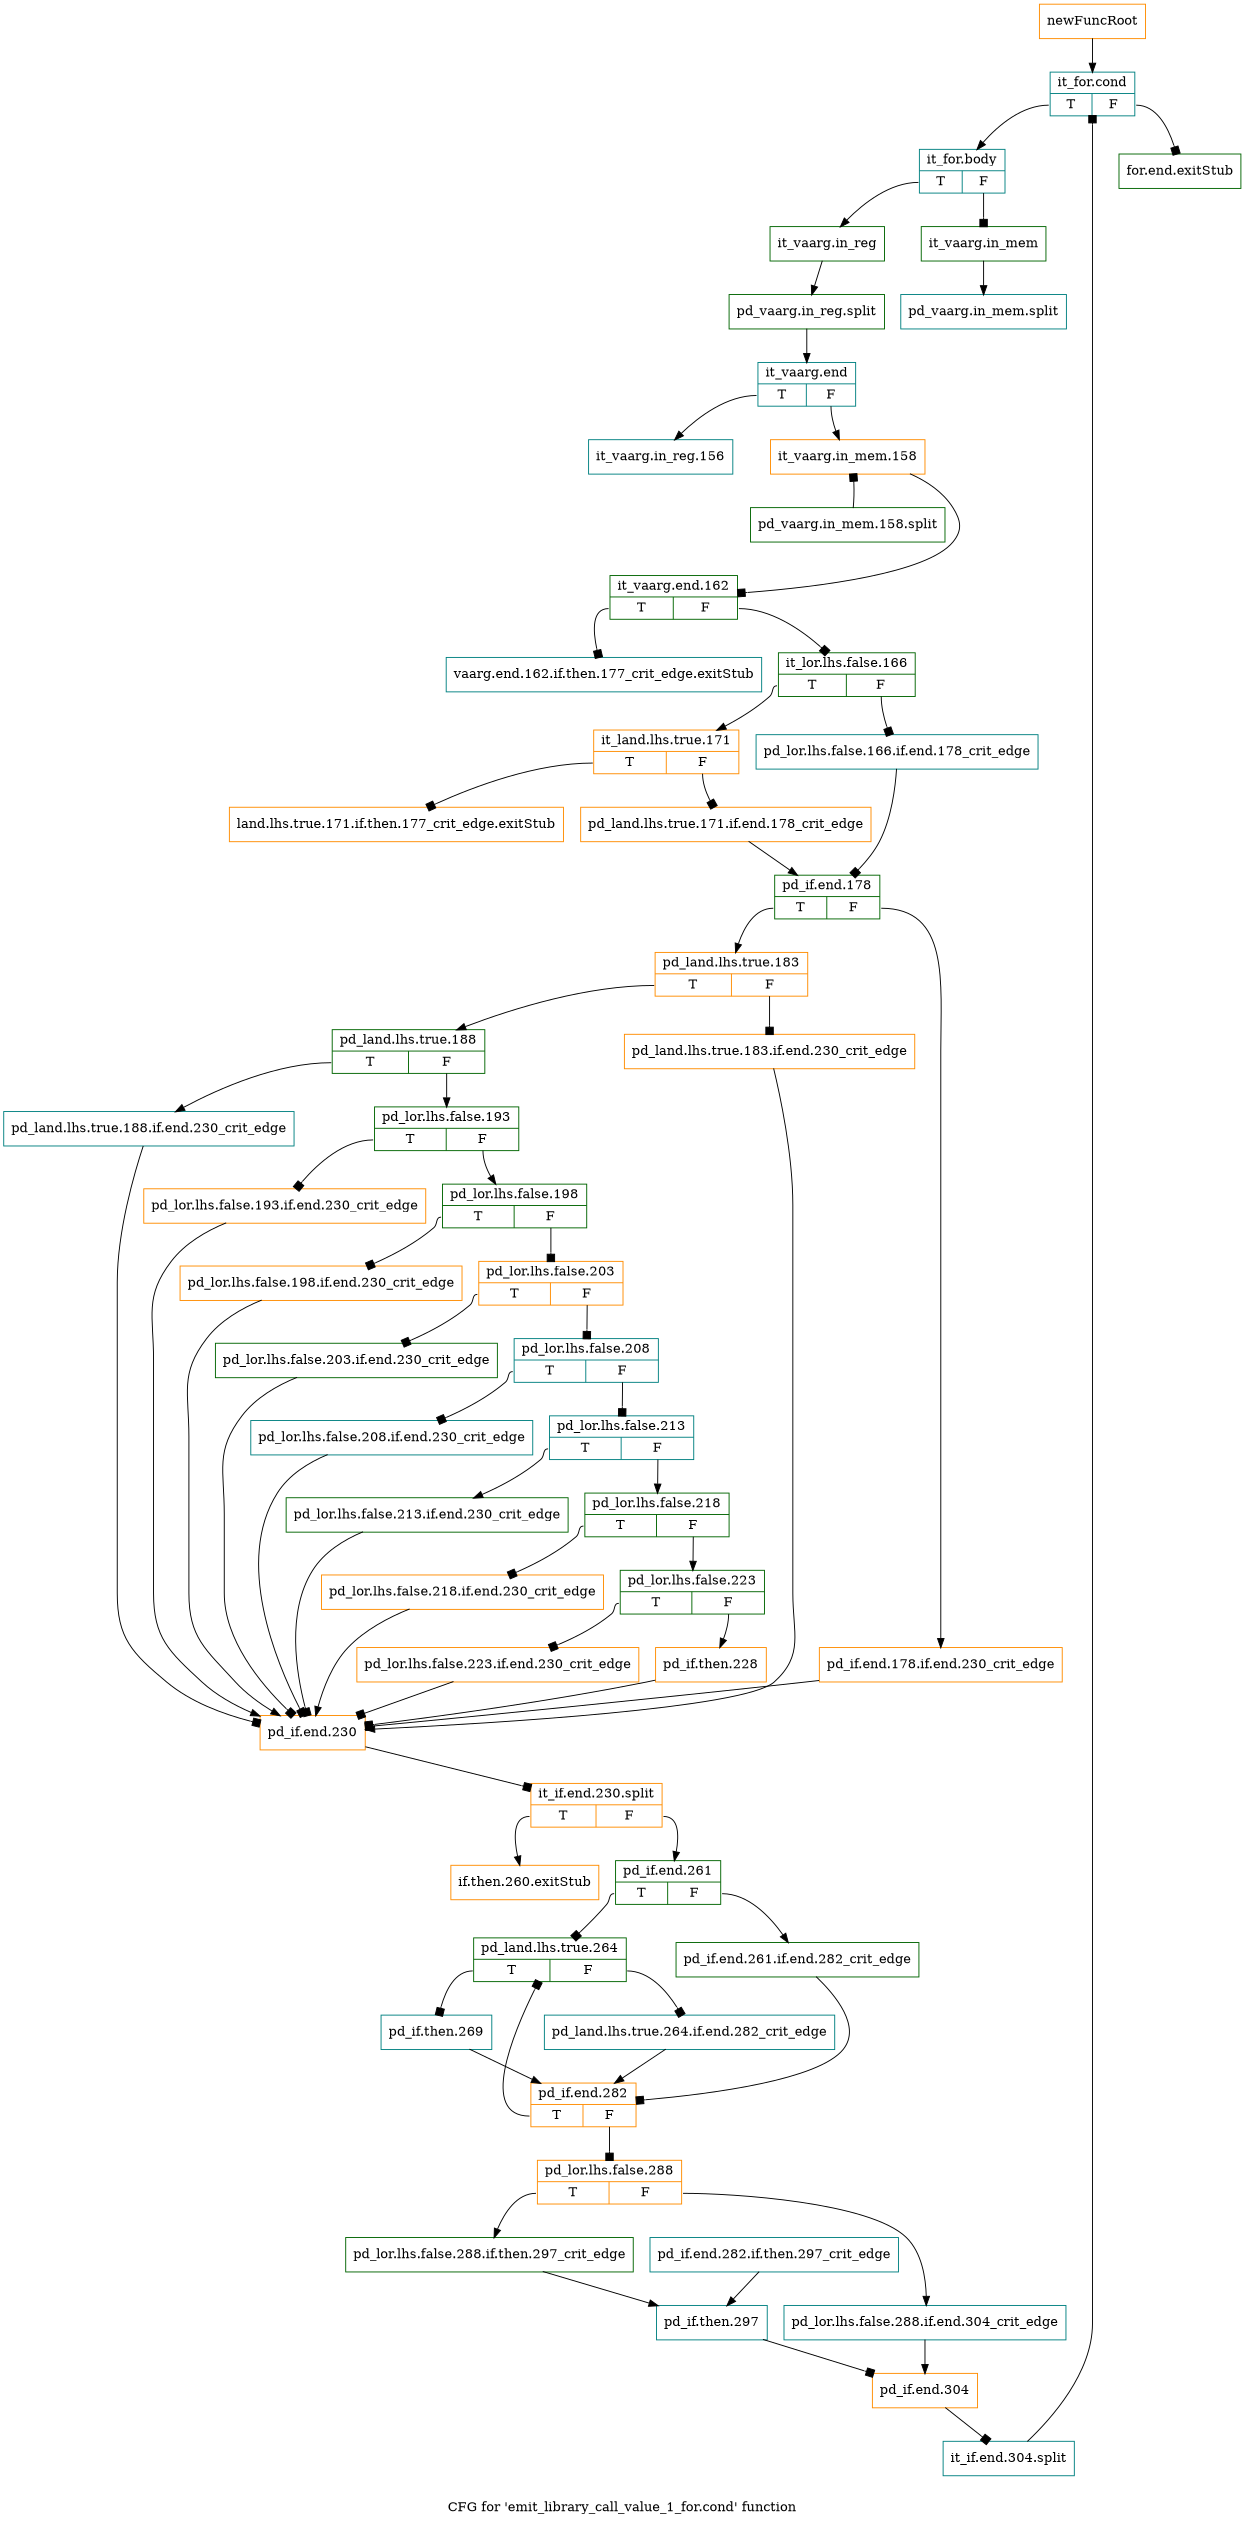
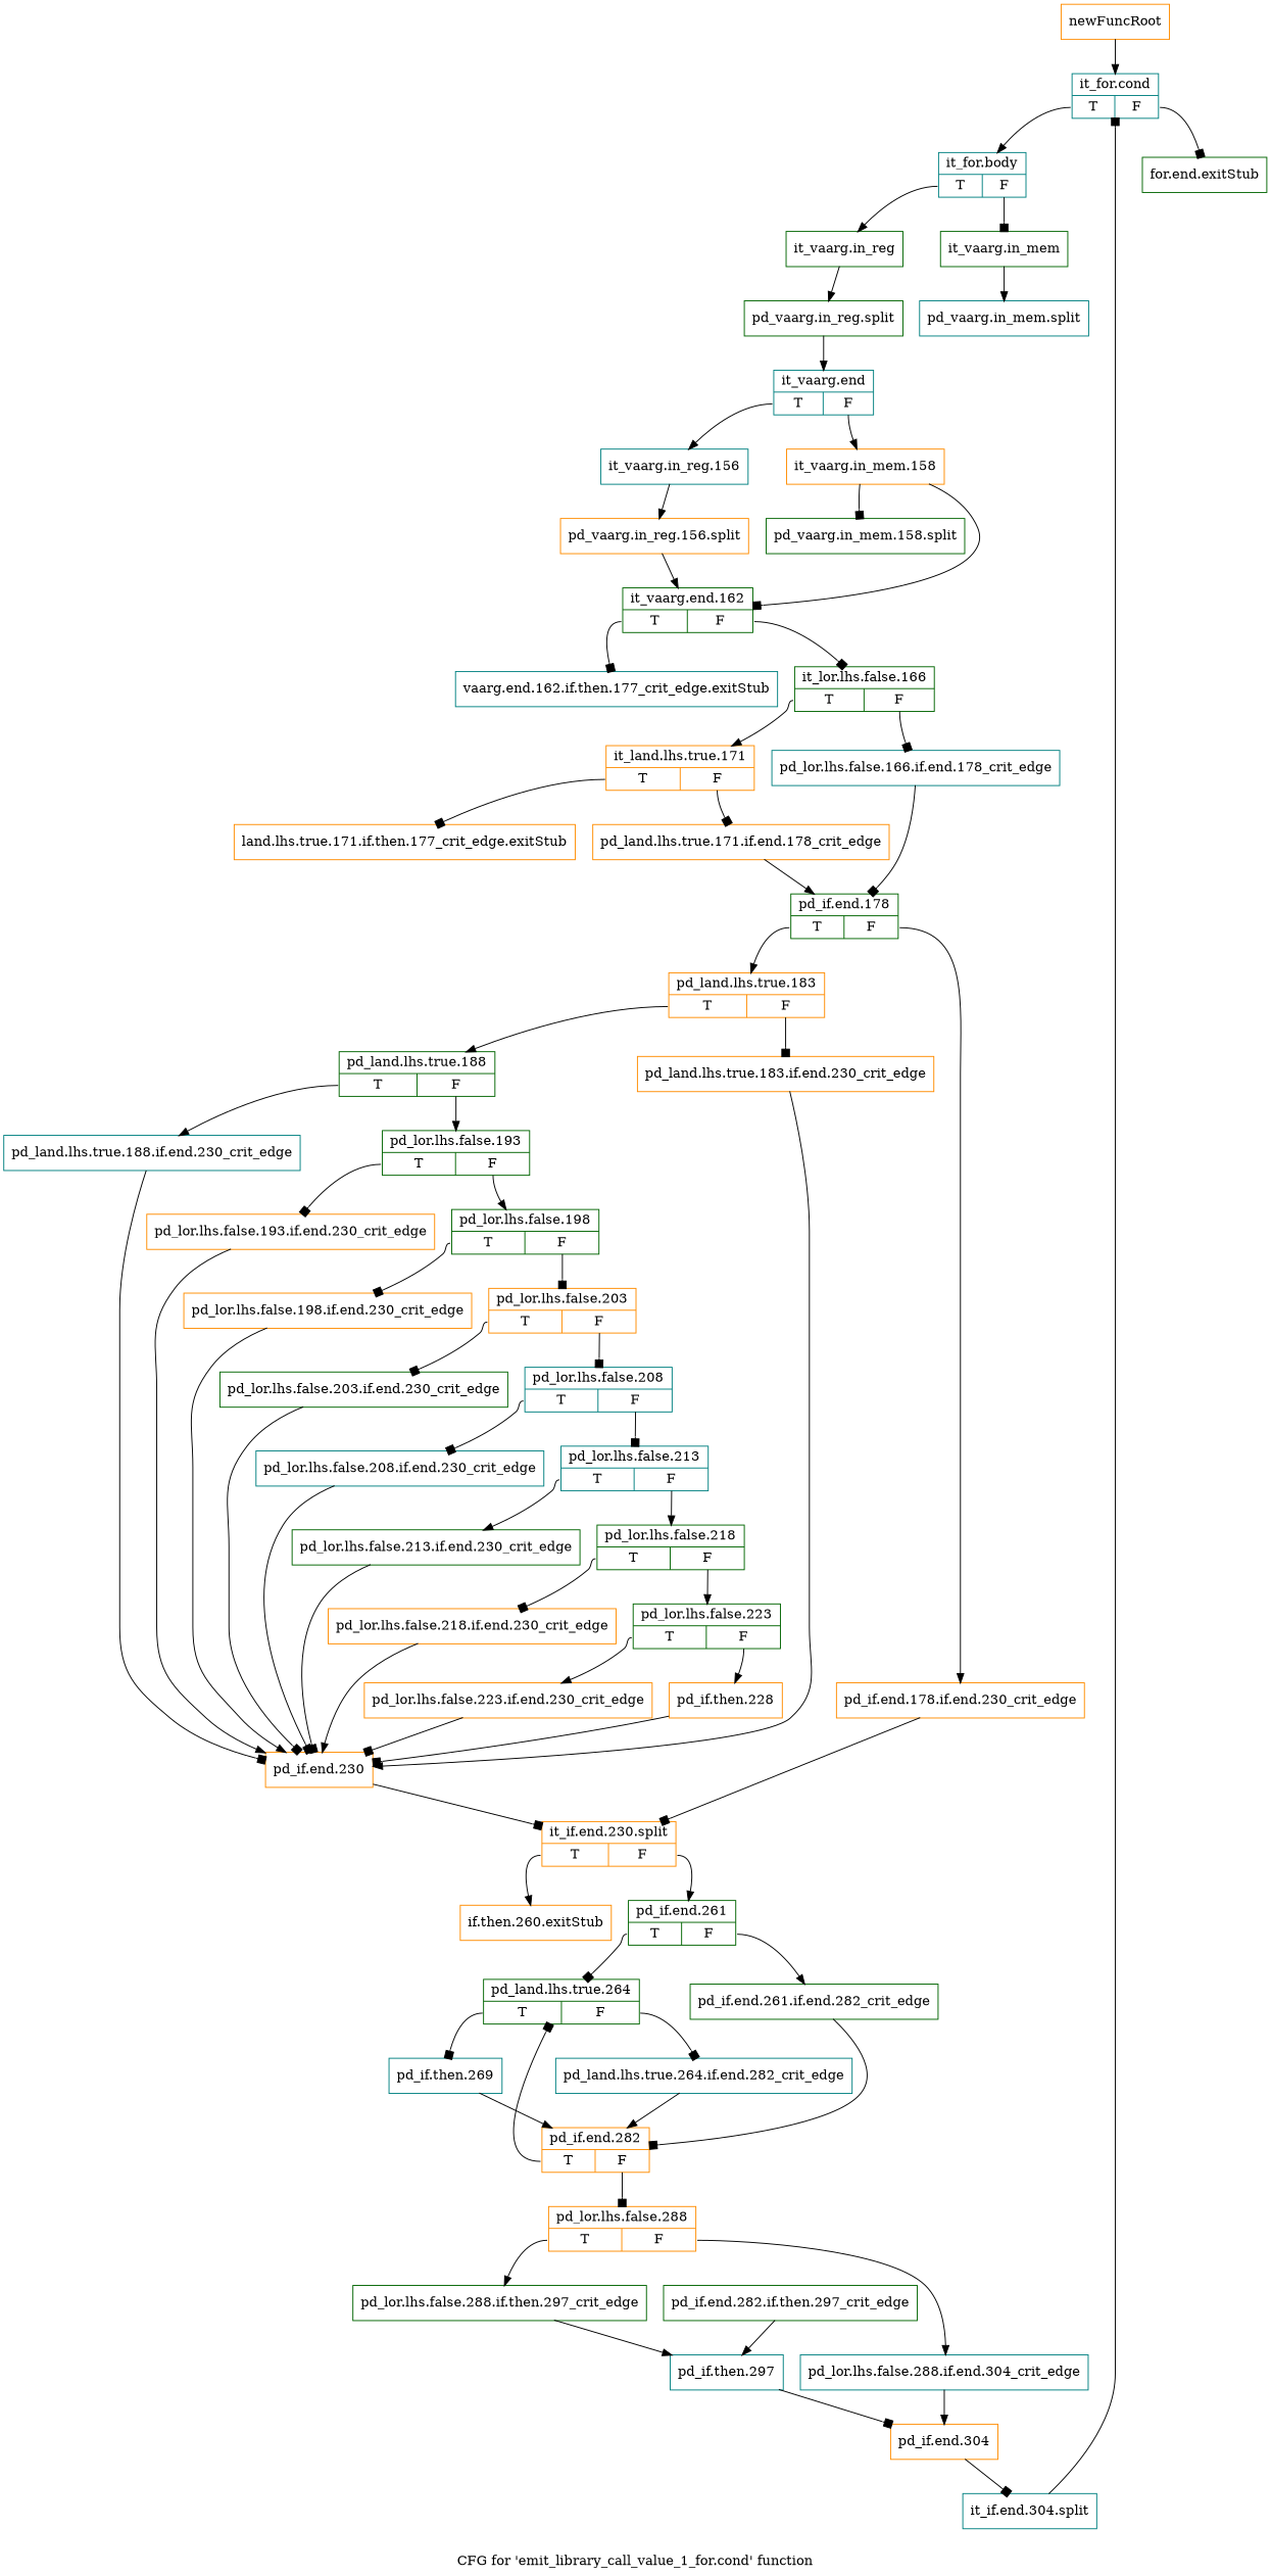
  digraph {
    label="CFG for 'emit_library_call_value_1_for.cond' function"
    node [color=darkorange shape=record]
    edge [arrowhead=normal]
    n1 [label="{newFuncRoot}"]
    n2 [color=teal label="{it_for.cond|{<s0>T|<s1>F}}"]
    n3 [color=darkgreen label="{for.end.exitStub}"]
    n4 [color=teal label="{it_for.body|{<s0>T|<s1>F}}"]
    n5 [color=darkgreen label="{it_vaarg.in_reg}"]
    n6 [color=darkgreen label="{it_vaarg.in_mem}"]
    n7 [color=teal label="{vaarg.end.162.if.then.177_crit_edge.exitStub}"]
    n8 [label="{land.lhs.true.171.if.then.177_crit_edge.exitStub}"]
    n9 [label="{if.then.260.exitStub}"]
    n10 [color=darkgreen label="{pd_vaarg.in_reg.split}"]
    n11 [color=teal label="{pd_vaarg.in_mem.split}"]
    n12 [color=teal label="{it_vaarg.end|{<s0>T|<s1>F}}"]
    n13 [color=teal label="{it_vaarg.in_reg.156}"]
    n14 [label="{it_vaarg.in_mem.158}"]
+   n15 [label="{pd_vaarg.in_reg.156.split}"]
    n16 [color=darkgreen label="{pd_vaarg.in_mem.158.split}"]
    n17 [color=darkgreen label="{it_vaarg.end.162|{<s0>T|<s1>F}}"]
    n18 [color=darkgreen label="{it_lor.lhs.false.166|{<s0>T|<s1>F}}"]
    n19 [label="{it_land.lhs.true.171|{<s0>T|<s1>F}}"]
    n20 [color=teal label="{pd_lor.lhs.false.166.if.end.178_crit_edge}"]
    n21 [label="{pd_land.lhs.true.171.if.end.178_crit_edge}"]
    n22 [color=darkgreen label="{pd_if.end.178|{<s0>T|<s1>F}}"]
    n23 [label="{pd_land.lhs.true.183|{<s0>T|<s1>F}}"]
    n24 [label="{pd_if.end.178.if.end.230_crit_edge}"]
    n25 [color=darkgreen label="{pd_land.lhs.true.188|{<s0>T|<s1>F}}"]
    n26 [label="{pd_land.lhs.true.183.if.end.230_crit_edge}"]
    n27 [label="{pd_if.end.230}"]
    n28 [color=teal label="{pd_land.lhs.true.188.if.end.230_crit_edge}"]
    n29 [color=darkgreen label="{pd_lor.lhs.false.193|{<s0>T|<s1>F}}"]
    n30 [label="{it_if.end.230.split|{<s0>T|<s1>F}}"]
    n31 [color=darkgreen label="{pd_if.end.261|{<s0>T|<s1>F}}"]
    n32 [label="{pd_lor.lhs.false.193.if.end.230_crit_edge}"]
    n33 [color=darkgreen label="{pd_lor.lhs.false.198|{<s0>T|<s1>F}}"]
    n34 [label="{pd_lor.lhs.false.198.if.end.230_crit_edge}"]
    n35 [label="{pd_lor.lhs.false.203|{<s0>T|<s1>F}}"]
    n36 [color=darkgreen label="{pd_lor.lhs.false.203.if.end.230_crit_edge}"]
    n37 [color=teal label="{pd_lor.lhs.false.208|{<s0>T|<s1>F}}"]
    n38 [color=teal label="{pd_lor.lhs.false.208.if.end.230_crit_edge}"]
    n39 [color=teal label="{pd_lor.lhs.false.213|{<s0>T|<s1>F}}"]
    n40 [color=darkgreen label="{pd_lor.lhs.false.213.if.end.230_crit_edge}"]
    n41 [color=darkgreen label="{pd_lor.lhs.false.218|{<s0>T|<s1>F}}"]
    n42 [label="{pd_lor.lhs.false.218.if.end.230_crit_edge}"]
    n43 [color=darkgreen label="{pd_lor.lhs.false.223|{<s0>T|<s1>F}}"]
    n44 [label="{pd_lor.lhs.false.223.if.end.230_crit_edge}"]
    n45 [label="{pd_if.then.228}"]
    n46 [color=darkgreen label="{pd_land.lhs.true.264|{<s0>T|<s1>F}}"]
    n47 [color=darkgreen label="{pd_if.end.261.if.end.282_crit_edge}"]
    n48 [color=teal label="{pd_if.then.269}"]
    n49 [color=teal label="{pd_land.lhs.true.264.if.end.282_crit_edge}"]
    n50 [label="{pd_if.end.282|{<s0>T|<s1>F}}"]
    n51 [label="{pd_lor.lhs.false.288|{<s0>T|<s1>F}}"]
-   n52 [color=teal label="{pd_if.end.282.if.then.297_crit_edge}"]
+   n52 [color=darkgreen label="{pd_if.end.282.if.then.297_crit_edge}"]
    n53 [color=teal label="{pd_if.then.297}"]
    n54 [color=darkgreen label="{pd_lor.lhs.false.288.if.then.297_crit_edge}"]
    n55 [color=teal label="{pd_lor.lhs.false.288.if.end.304_crit_edge}"]
    n56 [label="{pd_if.end.304}"]
    n57 [color=teal label="{it_if.end.304.split}"]
    n1 -> n2
    n2 -> n3 [arrowhead=box tailport=s1]
    n2 -> n4 [tailport=s0]
    n4 -> n5 [tailport=s0]
    n4 -> n6 [arrowhead=box tailport=s1]
    n5 -> n10
    n6 -> n11
    n10 -> n12
    n12 -> n13 [tailport=s0]
    n12 -> n14 [tailport=s1]
-   n16 -> n14 [arrowhead=box]
+   n13 -> n15
+   n14 -> n16 [arrowhead=box]
    n14 -> n17 [arrowhead=box]
+   n15 -> n17
    n17 -> n7 [arrowhead=box tailport=s0]
    n17 -> n18 [arrowhead=box tailport=s1]
    n18 -> n19 [tailport=s0]
    n18 -> n20 [arrowhead=box tailport=s1]
    n19 -> n8 [arrowhead=box tailport=s0]
    n19 -> n21 [arrowhead=box tailport=s1]
    n20 -> n22 [arrowhead=box]
    n21 -> n22
    n22 -> n23 [tailport=s0]
    n22 -> n24 [tailport=s1]
    n23 -> n25 [tailport=s0]
    n23 -> n26 [arrowhead=box tailport=s1]
-   n24 -> n27 [arrowhead=box]
+   n24 -> n30 [arrowhead=box]
    n25 -> n28 [tailport=s0]
    n25 -> n29 [tailport=s1]
    n26 -> n27
    n27 -> n30 [arrowhead=box]
    n28 -> n27 [arrowhead=box]
    n29 -> n32 [arrowhead=box tailport=s0]
    n29 -> n33 [tailport=s1]
    n30 -> n9 [tailport=s0]
    n30 -> n31 [tailport=s1]
    n31 -> n46 [arrowhead=box tailport=s0]
    n31 -> n47 [tailport=s1]
    n32 -> n27
    n33 -> n34 [arrowhead=box tailport=s0]
    n33 -> n35 [arrowhead=box tailport=s1]
    n34 -> n27
    n35 -> n36 [arrowhead=box tailport=s0]
    n35 -> n37 [arrowhead=box tailport=s1]
    n36 -> n27 [arrowhead=box]
    n37 -> n38 [arrowhead=box tailport=s0]
    n37 -> n39 [arrowhead=box tailport=s1]
    n38 -> n27 [arrowhead=box]
    n39 -> n40 [tailport=s0]
    n39 -> n41 [tailport=s1]
    n40 -> n27 [arrowhead=box]
    n41 -> n42 [arrowhead=box tailport=s0]
    n41 -> n43 [tailport=s1]
    n42 -> n27
-   n43 -> n44 [arrowhead=box tailport=s0]
+   n43 -> n44 [tailport=s0]
    n43 -> n45 [tailport=s1]
    n44 -> n27 [arrowhead=box]
    n45 -> n27 [arrowhead=box]
    n46 -> n48 [arrowhead=box tailport=s0]
    n46 -> n49 [arrowhead=box tailport=s1]
    n47 -> n50 [arrowhead=box]
    n48 -> n50
    n49 -> n50
    n50 -> n46 [arrowhead=box tailport=s0]
    n50 -> n51 [arrowhead=box tailport=s1]
    n51 -> n54 [tailport=s0]
    n51 -> n55 [tailport=s1]
    n52 -> n53
    n53 -> n56 [arrowhead=box]
    n54 -> n53
    n55 -> n56
    n56 -> n57 [arrowhead=box]
    n57 -> n2 [arrowhead=box]
  }
